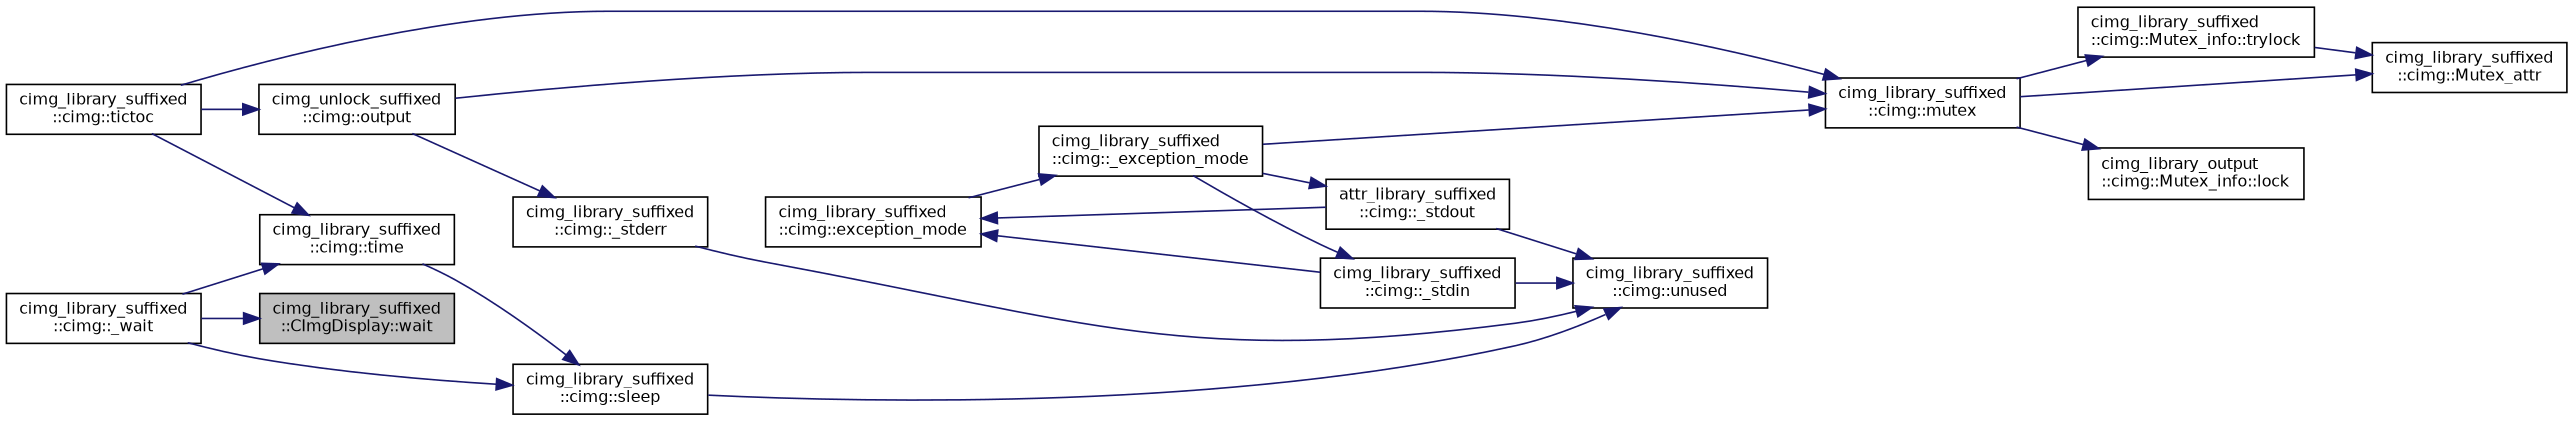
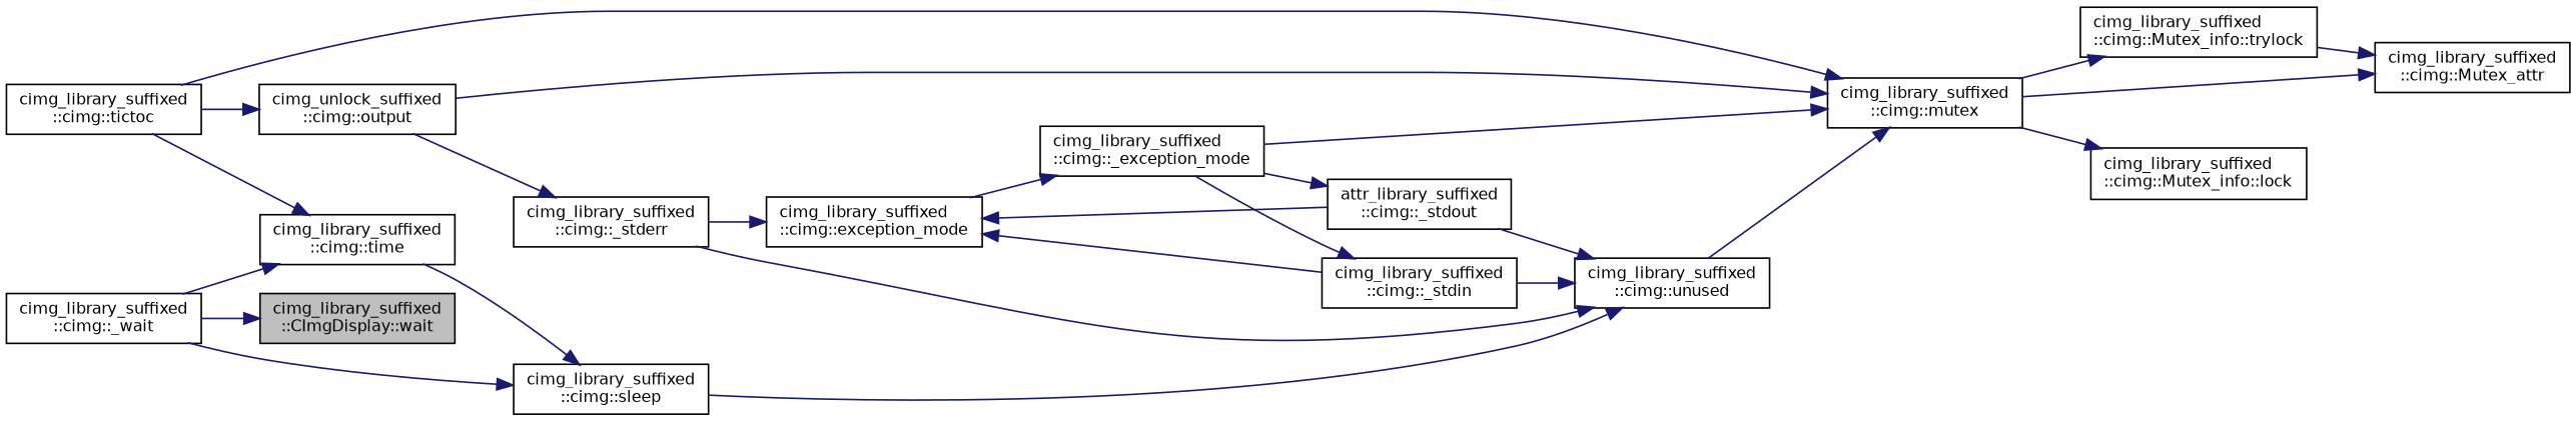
  digraph {
    rankdir=LR
    node [color=black fillcolor=white fontname=Helvetica fontsize=10 shape=record style=filled]
    edge [color=midnightblue fontname=Helvetica fontsize=10 labelfontname=Helvetica labelfontsize=10 style=solid]
    n1 [fillcolor=grey75 fontcolor=black height=0.2 label="cimg_library_suffixed\l::CImgDisplay::wait" width=0.4]
    n2 [height=0.2 label="cimg_library_suffixed\l::cimg::_wait" width=0.4]
    n3 [height=0.2 label="cimg_library_suffixed\l::cimg::time" width=0.4]
    n4 [height=0.2 label="cimg_library_suffixed\l::cimg::sleep" width=0.4]
    n5 [height=0.2 label="cimg_library_suffixed\l::cimg::unused" width=0.4]
    n6 [height=0.2 label="cimg_library_suffixed\l::cimg::tictoc" width=0.4]
    n7 [height=0.2 label="cimg_library_suffixed\l::cimg::mutex" width=0.4]
    n8 [height=0.2 label="cimg_unlock_suffixed\l::cimg::output" width=0.4]
    n9 [height=0.2 label="cimg_library_suffixed\l::cimg::Mutex_attr" width=0.4]
-   n10 [height=0.2 label="cimg_library_output\l::cimg::Mutex_info::lock" width=0.4]
+   n10 [height=0.2 label="cimg_library_suffixed\l::cimg::Mutex_info::lock" width=0.4]
    n11 [height=0.2 label="cimg_library_suffixed\l::cimg::Mutex_info::trylock" width=0.4]
    n12 [height=0.2 label="cimg_library_suffixed\l::cimg::_stderr" width=0.4]
    n13 [height=0.2 label="cimg_library_suffixed\l::cimg::exception_mode" width=0.4]
    n14 [height=0.2 label="cimg_library_suffixed\l::cimg::_exception_mode" width=0.4]
    n15 [height=0.2 label="cimg_library_suffixed\l::cimg::_stdin" width=0.4]
    n16 [height=0.2 label="attr_library_suffixed\l::cimg::_stdout" width=0.4]
    n2 -> n1
    n2 -> n3
    n2 -> n4
    n3 -> n4
    n4 -> n5
+   n5 -> n7
    n6 -> n3
    n6 -> n7
    n6 -> n8
    n7 -> n9
    n7 -> n10
    n7 -> n11
    n8 -> n7
    n8 -> n12
    n11 -> n9
    n12 -> n5
+   n12 -> n13
    n13 -> n14
    n14 -> n7
    n14 -> n15
    n14 -> n16
    n15 -> n5
    n15 -> n13
    n16 -> n5
    n16 -> n13
  }
